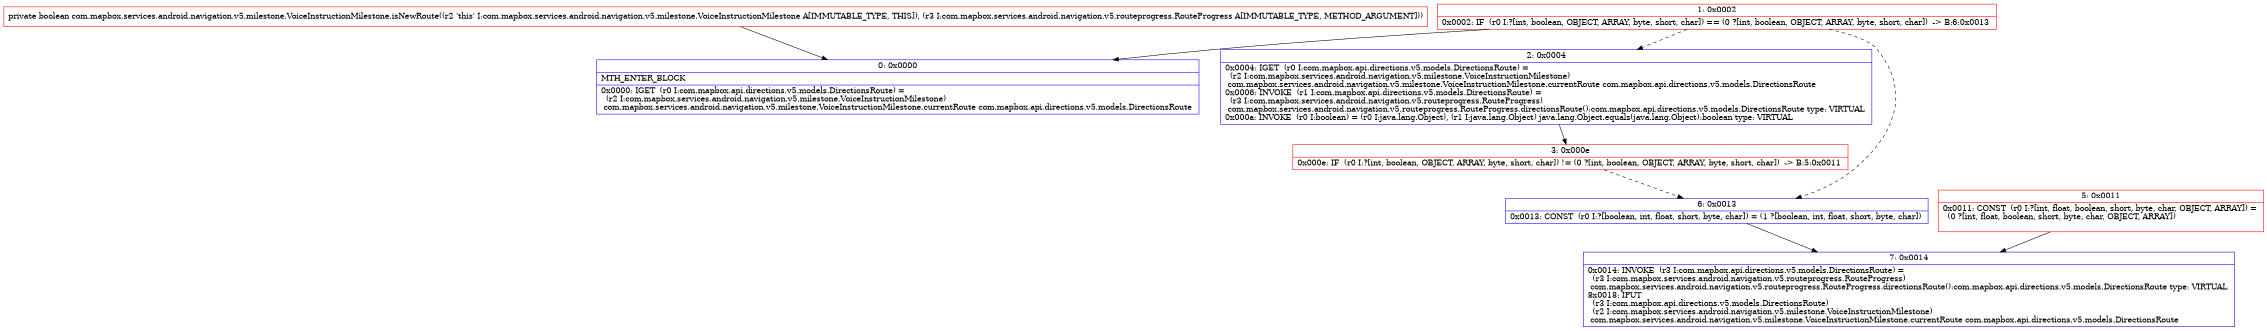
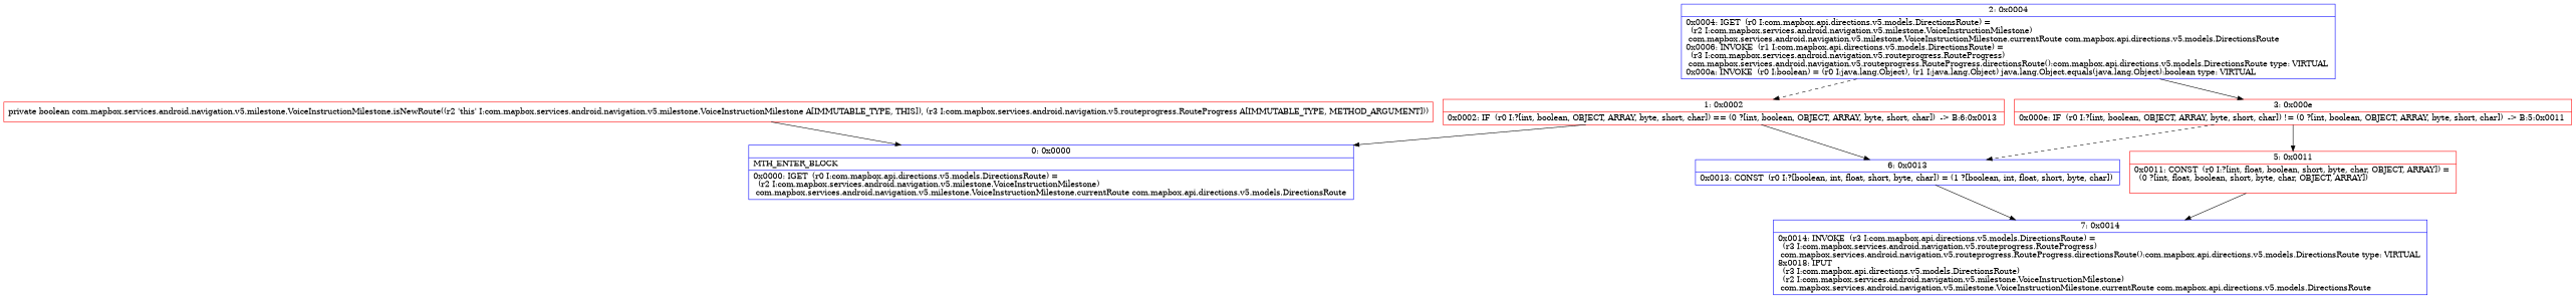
  digraph {
    node [color=blue shape=record]
    n1 [label="{0\:\ 0x0000|MTH_ENTER_BLOCK\l|0x0000: IGET  (r0 I:com.mapbox.api.directions.v5.models.DirectionsRoute) = \l  (r2 I:com.mapbox.services.android.navigation.v5.milestone.VoiceInstructionMilestone)\l com.mapbox.services.android.navigation.v5.milestone.VoiceInstructionMilestone.currentRoute com.mapbox.api.directions.v5.models.DirectionsRoute \l}"]
    n2 [color=red label="{1\:\ 0x0002|0x0002: IF  (r0 I:?[int, boolean, OBJECT, ARRAY, byte, short, char]) == (0 ?[int, boolean, OBJECT, ARRAY, byte, short, char])  \-\> B:6:0x0013 \l}"]
    n3 [label="{2\:\ 0x0004|0x0004: IGET  (r0 I:com.mapbox.api.directions.v5.models.DirectionsRoute) = \l  (r2 I:com.mapbox.services.android.navigation.v5.milestone.VoiceInstructionMilestone)\l com.mapbox.services.android.navigation.v5.milestone.VoiceInstructionMilestone.currentRoute com.mapbox.api.directions.v5.models.DirectionsRoute \l0x0006: INVOKE  (r1 I:com.mapbox.api.directions.v5.models.DirectionsRoute) = \l  (r3 I:com.mapbox.services.android.navigation.v5.routeprogress.RouteProgress)\l com.mapbox.services.android.navigation.v5.routeprogress.RouteProgress.directionsRoute():com.mapbox.api.directions.v5.models.DirectionsRoute type: VIRTUAL \l0x000a: INVOKE  (r0 I:boolean) = (r0 I:java.lang.Object), (r1 I:java.lang.Object) java.lang.Object.equals(java.lang.Object):boolean type: VIRTUAL \l}"]
    n4 [label="{6\:\ 0x0013|0x0013: CONST  (r0 I:?[boolean, int, float, short, byte, char]) = (1 ?[boolean, int, float, short, byte, char]) \l}"]
    n5 [color=red label="{3\:\ 0x000e|0x000e: IF  (r0 I:?[int, boolean, OBJECT, ARRAY, byte, short, char]) != (0 ?[int, boolean, OBJECT, ARRAY, byte, short, char])  \-\> B:5:0x0011 \l}"]
    n6 [label="{7\:\ 0x0014|0x0014: INVOKE  (r3 I:com.mapbox.api.directions.v5.models.DirectionsRoute) = \l  (r3 I:com.mapbox.services.android.navigation.v5.routeprogress.RouteProgress)\l com.mapbox.services.android.navigation.v5.routeprogress.RouteProgress.directionsRoute():com.mapbox.api.directions.v5.models.DirectionsRoute type: VIRTUAL \l8x0018: IPUT  \l  (r3 I:com.mapbox.api.directions.v5.models.DirectionsRoute)\l  (r2 I:com.mapbox.services.android.navigation.v5.milestone.VoiceInstructionMilestone)\l com.mapbox.services.android.navigation.v5.milestone.VoiceInstructionMilestone.currentRoute com.mapbox.api.directions.v5.models.DirectionsRoute \l}"]
    n7 [color=red label="{5\:\ 0x0011|0x0011: CONST  (r0 I:?[int, float, boolean, short, byte, char, OBJECT, ARRAY]) = \l  (0 ?[int, float, boolean, short, byte, char, OBJECT, ARRAY])\l \l}"]
    n8 [color=red label="{private boolean com.mapbox.services.android.navigation.v5.milestone.VoiceInstructionMilestone.isNewRoute((r2 'this' I:com.mapbox.services.android.navigation.v5.milestone.VoiceInstructionMilestone A[IMMUTABLE_TYPE, THIS]), (r3 I:com.mapbox.services.android.navigation.v5.routeprogress.RouteProgress A[IMMUTABLE_TYPE, METHOD_ARGUMENT])) }"]
    n2 -> n1
-   n2 -> n3 [style=dashed]
-   n2 -> n4 [style=dashed]
+   n3 -> n2 [style=dashed]
+   n2 -> n4
    n3 -> n5
    n4 -> n6
    n5 -> n4 [style=dashed]
+   n5 -> n7
    n7 -> n6
    n8 -> n1
  }
